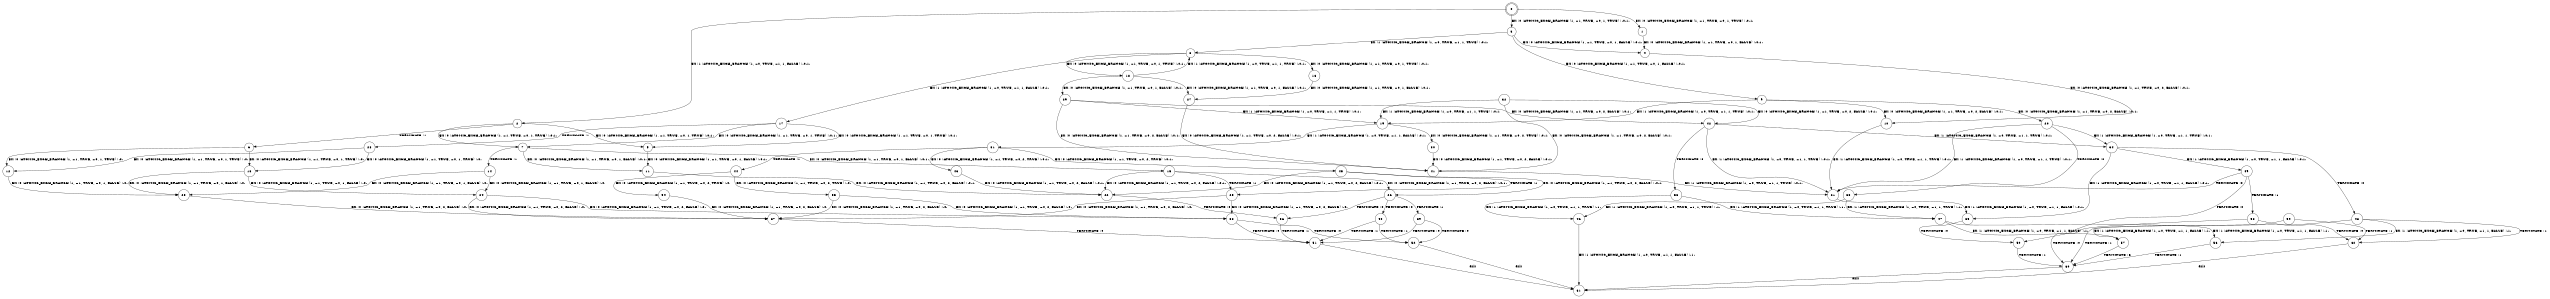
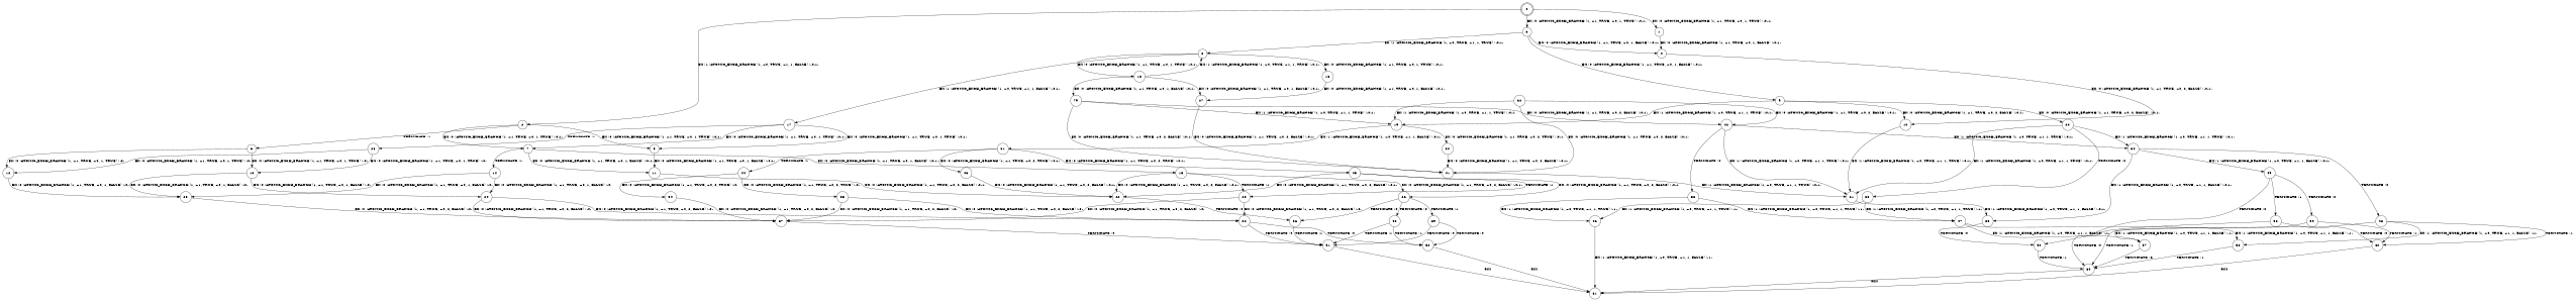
  digraph {
    node [shape=circle]
    0 [peripheries=2]
    1
    2
    3
    4
    5
    6
    7
    8
    9
    10
    11
    12
    13
    14
    15
    16
    17
    18
    19
    20
    21
    22
    23
    24
    25
    26
    27
    28
-   29
+   29 [label=79]
    30
    31
    33
    34
    35
    36
    37
    38
    39
    40
    41
    42
    43
    44
    45
    32
    46
    47
    48
    49
    50
    51
    52
    53
    54
    55
    61
    56
    57
    62
    58
    59
    60
    0 -> 1 [label="EX !0 !ATOMIC_EXCH_BRANCH (1, +1, TRUE, +0, 1, TRUE) !:0:1:"]
    0 -> 2 [label="EX !1 !ATOMIC_EXCH_BRANCH (1, +0, TRUE, +1, 1, FALSE) !:0:1:"]
    0 -> 3 [label="EX !0 !ATOMIC_EXCH_BRANCH (1, +1, TRUE, +0, 1, TRUE) !:0:1:"]
    1 -> 4 [label="EX !0 !ATOMIC_EXCH_BRANCH (1, +1, TRUE, +0, 1, FALSE) !:0:1:"]
    2 -> 5 [label="EX !0 !ATOMIC_EXCH_BRANCH (1, +1, TRUE, +0, 1, TRUE) !:0:1:"]
    2 -> 6 [label="TERMINATE !1"]
    2 -> 7 [label="EX !0 !ATOMIC_EXCH_BRANCH (1, +1, TRUE, +0, 1, TRUE) !:0:1:"]
    3 -> 4 [label="EX !0 !ATOMIC_EXCH_BRANCH (1, +1, TRUE, +0, 1, FALSE) !:0:1:"]
    3 -> 8 [label="EX !1 !ATOMIC_EXCH_BRANCH (1, +0, TRUE, +1, 1, TRUE) !:0:1:"]
    3 -> 9 [label="EX !0 !ATOMIC_EXCH_BRANCH (1, +1, TRUE, +0, 1, FALSE) !:0:1:"]
    4 -> 10 [label="EX !0 !ATOMIC_EXCH_BRANCH (1, +1, TRUE, +0, 2, FALSE) !:0:1:"]
    5 -> 11 [label="EX !0 !ATOMIC_EXCH_BRANCH (1, +1, TRUE, +0, 1, FALSE) !:0:1:"]
    6 -> 12 [label="EX !0 !ATOMIC_EXCH_BRANCH (1, +1, TRUE, +0, 1, TRUE) !:0:"]
    6 -> 13 [label="EX !0 !ATOMIC_EXCH_BRANCH (1, +1, TRUE, +0, 1, TRUE) !:0:"]
    7 -> 11 [label="EX !0 !ATOMIC_EXCH_BRANCH (1, +1, TRUE, +0, 1, FALSE) !:0:1:"]
    7 -> 14 [label="TERMINATE !1"]
    7 -> 15 [label="EX !0 !ATOMIC_EXCH_BRANCH (1, +1, TRUE, +0, 1, FALSE) !:0:1:"]
    8 -> 16 [label="EX !0 !ATOMIC_EXCH_BRANCH (1, +1, TRUE, +0, 1, TRUE) !:0:1:"]
    8 -> 17 [label="EX !1 !ATOMIC_EXCH_BRANCH (1, +0, TRUE, +1, 1, FALSE) !:0:1:"]
    8 -> 18 [label="EX !0 !ATOMIC_EXCH_BRANCH (1, +1, TRUE, +0, 1, TRUE) !:0:1:"]
    9 -> 10 [label="EX !0 !ATOMIC_EXCH_BRANCH (1, +1, TRUE, +0, 2, FALSE) !:0:1:"]
    9 -> 19 [label="EX !1 !ATOMIC_EXCH_BRANCH (1, +0, TRUE, +1, 1, TRUE) !:0:1:"]
    9 -> 20 [label="EX !0 !ATOMIC_EXCH_BRANCH (1, +1, TRUE, +0, 2, FALSE) !:0:1:"]
    10 -> 21 [label="EX !1 !ATOMIC_EXCH_BRANCH (1, +0, TRUE, +1, 1, TRUE) !:0:1:"]
    11 -> 22 [label="EX !0 !ATOMIC_EXCH_BRANCH (1, +1, TRUE, +0, 2, FALSE) !:0:1:"]
    12 -> 23 [label="EX !0 !ATOMIC_EXCH_BRANCH (1, +1, TRUE, +0, 1, FALSE) !:0:"]
    13 -> 23 [label="EX !0 !ATOMIC_EXCH_BRANCH (1, +1, TRUE, +0, 1, FALSE) !:0:"]
    13 -> 24 [label="EX !0 !ATOMIC_EXCH_BRANCH (1, +1, TRUE, +0, 1, FALSE) !:0:"]
    14 -> 23 [label="EX !0 !ATOMIC_EXCH_BRANCH (1, +1, TRUE, +0, 1, FALSE) !:0:"]
    14 -> 24 [label="EX !0 !ATOMIC_EXCH_BRANCH (1, +1, TRUE, +0, 1, FALSE) !:0:"]
    15 -> 22 [label="EX !0 !ATOMIC_EXCH_BRANCH (1, +1, TRUE, +0, 2, FALSE) !:0:1:"]
    15 -> 25 [label="TERMINATE !1"]
    15 -> 26 [label="EX !0 !ATOMIC_EXCH_BRANCH (1, +1, TRUE, +0, 2, FALSE) !:0:1:"]
    16 -> 27 [label="EX !0 !ATOMIC_EXCH_BRANCH (1, +1, TRUE, +0, 1, FALSE) !:0:1:"]
    17 -> 5 [label="EX !0 !ATOMIC_EXCH_BRANCH (1, +1, TRUE, +0, 1, TRUE) !:0:1:"]
    17 -> 7 [label="EX !0 !ATOMIC_EXCH_BRANCH (1, +1, TRUE, +0, 1, TRUE) !:0:1:"]
    17 -> 28 [label="TERMINATE !1"]
    18 -> 8 [label="EX !1 !ATOMIC_EXCH_BRANCH (1, +0, TRUE, +1, 1, TRUE) !:0:1:"]
    18 -> 27 [label="EX !0 !ATOMIC_EXCH_BRANCH (1, +1, TRUE, +0, 1, FALSE) !:0:1:"]
    18 -> 29 [label="EX !0 !ATOMIC_EXCH_BRANCH (1, +1, TRUE, +0, 1, FALSE) !:0:1:"]
    19 -> 30 [label="EX !0 !ATOMIC_EXCH_BRANCH (1, +1, TRUE, +0, 2, TRUE) !:0:1:"]
    19 -> 31 [label="EX !1 !ATOMIC_EXCH_BRANCH (1, +0, TRUE, +1, 1, FALSE) !:0:1:"]
    20 -> 21 [label="EX !1 !ATOMIC_EXCH_BRANCH (1, +0, TRUE, +1, 1, TRUE) !:0:1:"]
    20 -> 33 [label="TERMINATE !0"]
    20 -> 34 [label="EX !1 !ATOMIC_EXCH_BRANCH (1, +0, TRUE, +1, 1, TRUE) !:0:1:"]
    21 -> 35 [label="EX !1 !ATOMIC_EXCH_BRANCH (1, +0, TRUE, +1, 1, FALSE) !:0:1:"]
    22 -> 36 [label="TERMINATE !0"]
    23 -> 37 [label="EX !0 !ATOMIC_EXCH_BRANCH (1, +1, TRUE, +0, 2, FALSE) !:0:"]
    24 -> 37 [label="EX !0 !ATOMIC_EXCH_BRANCH (1, +1, TRUE, +0, 2, FALSE) !:0:"]
    24 -> 38 [label="EX !0 !ATOMIC_EXCH_BRANCH (1, +1, TRUE, +0, 2, FALSE) !:0:"]
    25 -> 37 [label="EX !0 !ATOMIC_EXCH_BRANCH (1, +1, TRUE, +0, 2, FALSE) !:0:"]
    25 -> 38 [label="EX !0 !ATOMIC_EXCH_BRANCH (1, +1, TRUE, +0, 2, FALSE) !:0:"]
    26 -> 36 [label="TERMINATE !0"]
    26 -> 39 [label="TERMINATE !1"]
    26 -> 40 [label="TERMINATE !0"]
    27 -> 41 [label="EX !0 !ATOMIC_EXCH_BRANCH (1, +1, TRUE, +0, 2, FALSE) !:0:1:"]
    28 -> 12 [label="EX !0 !ATOMIC_EXCH_BRANCH (1, +1, TRUE, +0, 1, TRUE) !:0:"]
    28 -> 13 [label="EX !0 !ATOMIC_EXCH_BRANCH (1, +1, TRUE, +0, 1, TRUE) !:0:"]
    29 -> 19 [label="EX !1 !ATOMIC_EXCH_BRANCH (1, +0, TRUE, +1, 1, TRUE) !:0:1:"]
    29 -> 41 [label="EX !0 !ATOMIC_EXCH_BRANCH (1, +1, TRUE, +0, 2, FALSE) !:0:1:"]
    29 -> 42 [label="EX !0 !ATOMIC_EXCH_BRANCH (1, +1, TRUE, +0, 2, FALSE) !:0:1:"]
    30 -> 41 [label="EX !0 !ATOMIC_EXCH_BRANCH (1, +1, TRUE, +0, 2, FALSE) !:0:1:"]
    31 -> 43 [label="EX !0 !ATOMIC_EXCH_BRANCH (1, +1, TRUE, +0, 2, TRUE) !:0:1:"]
    31 -> 44 [label="TERMINATE !1"]
    31 -> 45 [label="EX !0 !ATOMIC_EXCH_BRANCH (1, +1, TRUE, +0, 2, TRUE) !:0:1:"]
    33 -> 46 [label="EX !1 !ATOMIC_EXCH_BRANCH (1, +0, TRUE, +1, 1, TRUE) !:1:"]
    33 -> 47 [label="EX !1 !ATOMIC_EXCH_BRANCH (1, +0, TRUE, +1, 1, TRUE) !:1:"]
    34 -> 35 [label="EX !1 !ATOMIC_EXCH_BRANCH (1, +0, TRUE, +1, 1, FALSE) !:0:1:"]
    34 -> 48 [label="TERMINATE !0"]
    34 -> 49 [label="EX !1 !ATOMIC_EXCH_BRANCH (1, +0, TRUE, +1, 1, FALSE) !:0:1:"]
    35 -> 50 [label="TERMINATE !0"]
    36 -> 51 [label="TERMINATE !1"]
    37 -> 51 [label="TERMINATE !0"]
    38 -> 51 [label="TERMINATE !0"]
    38 -> 52 [label="TERMINATE !0"]
    39 -> 51 [label="TERMINATE !0"]
    39 -> 52 [label="TERMINATE !0"]
    40 -> 51 [label="TERMINATE !1"]
    40 -> 52 [label="TERMINATE !1"]
    41 -> 21 [label="EX !1 !ATOMIC_EXCH_BRANCH (1, +0, TRUE, +1, 1, TRUE) !:0:1:"]
    42 -> 21 [label="EX !1 !ATOMIC_EXCH_BRANCH (1, +0, TRUE, +1, 1, TRUE) !:0:1:"]
    42 -> 34 [label="EX !1 !ATOMIC_EXCH_BRANCH (1, +0, TRUE, +1, 1, TRUE) !:0:1:"]
    42 -> 53 [label="TERMINATE !0"]
    43 -> 22 [label="EX !0 !ATOMIC_EXCH_BRANCH (1, +1, TRUE, +0, 2, FALSE) !:0:1:"]
    44 -> 54 [label="EX !0 !ATOMIC_EXCH_BRANCH (1, +1, TRUE, +0, 2, TRUE) !:0:"]
    44 -> 55 [label="EX !0 !ATOMIC_EXCH_BRANCH (1, +1, TRUE, +0, 2, TRUE) !:0:"]
    45 -> 22 [label="EX !0 !ATOMIC_EXCH_BRANCH (1, +1, TRUE, +0, 2, FALSE) !:0:1:"]
    45 -> 25 [label="TERMINATE !1"]
    45 -> 26 [label="EX !0 !ATOMIC_EXCH_BRANCH (1, +1, TRUE, +0, 2, FALSE) !:0:1:"]
    32 -> 19 [label="EX !1 !ATOMIC_EXCH_BRANCH (1, +0, TRUE, +1, 1, TRUE) !:0:1:"]
    32 -> 41 [label="EX !0 !ATOMIC_EXCH_BRANCH (1, +1, TRUE, +0, 2, FALSE) !:0:1:"]
    32 -> 42 [label="EX !0 !ATOMIC_EXCH_BRANCH (1, +1, TRUE, +0, 2, FALSE) !:0:1:"]
    46 -> 61 [label="EX !1 !ATOMIC_EXCH_BRANCH (1, +0, TRUE, +1, 1, FALSE) !:1:"]
    47 -> 56 [label="EX !1 !ATOMIC_EXCH_BRANCH (1, +0, TRUE, +1, 1, FALSE) !:1:"]
    47 -> 57 [label="EX !1 !ATOMIC_EXCH_BRANCH (1, +0, TRUE, +1, 1, FALSE) !:1:"]
    48 -> 56 [label="EX !1 !ATOMIC_EXCH_BRANCH (1, +0, TRUE, +1, 1, FALSE) !:1:"]
    48 -> 57 [label="EX !1 !ATOMIC_EXCH_BRANCH (1, +0, TRUE, +1, 1, FALSE) !:1:"]
    48 -> 62 [label="TERMINATE !1"]
    49 -> 50 [label="TERMINATE !0"]
    49 -> 58 [label="TERMINATE !1"]
-   49 -> 21 [label="TERMINATE !0"]
+   49 -> 59 [label="TERMINATE !0"]
    50 -> 60 [label="TERMINATE !1"]
    51 -> 61 [label=exit]
    52 -> 61 [label=exit]
    53 -> 46 [label="EX !1 !ATOMIC_EXCH_BRANCH (1, +0, TRUE, +1, 1, TRUE) !:1:"]
    53 -> 47 [label="EX !1 !ATOMIC_EXCH_BRANCH (1, +0, TRUE, +1, 1, TRUE) !:1:"]
    54 -> 37 [label="EX !0 !ATOMIC_EXCH_BRANCH (1, +1, TRUE, +0, 2, FALSE) !:0:"]
    55 -> 37 [label="EX !0 !ATOMIC_EXCH_BRANCH (1, +1, TRUE, +0, 2, FALSE) !:0:"]
    55 -> 38 [label="EX !0 !ATOMIC_EXCH_BRANCH (1, +1, TRUE, +0, 2, FALSE) !:0:"]
    56 -> 60 [label="TERMINATE !1"]
    57 -> 60 [label="TERMINATE !6"]
    62 -> 61 [label=exit]
    58 -> 62 [label="TERMINATE !0"]
    58 -> 60 [label="TERMINATE !0"]
    59 -> 62 [label="TERMINATE !1"]
    59 -> 60 [label="TERMINATE !1"]
    60 -> 61 [label=exit]
  }
